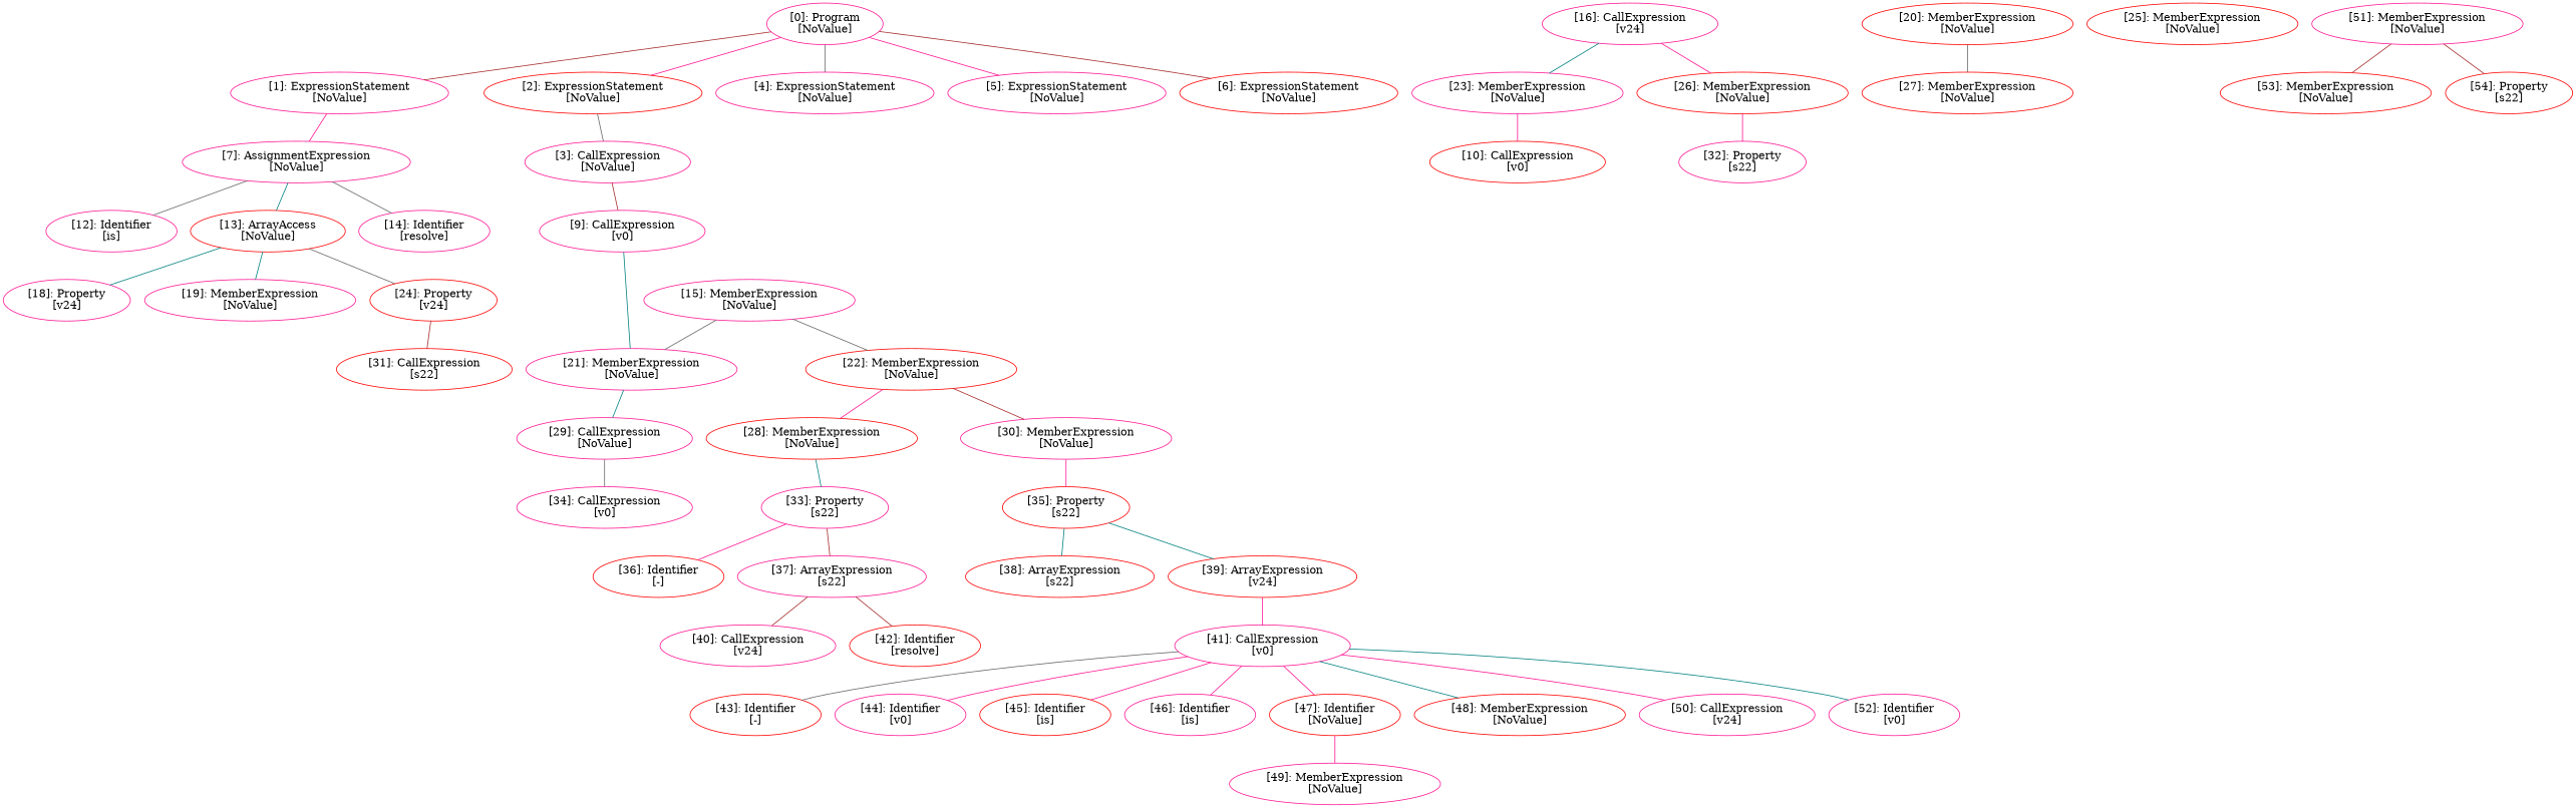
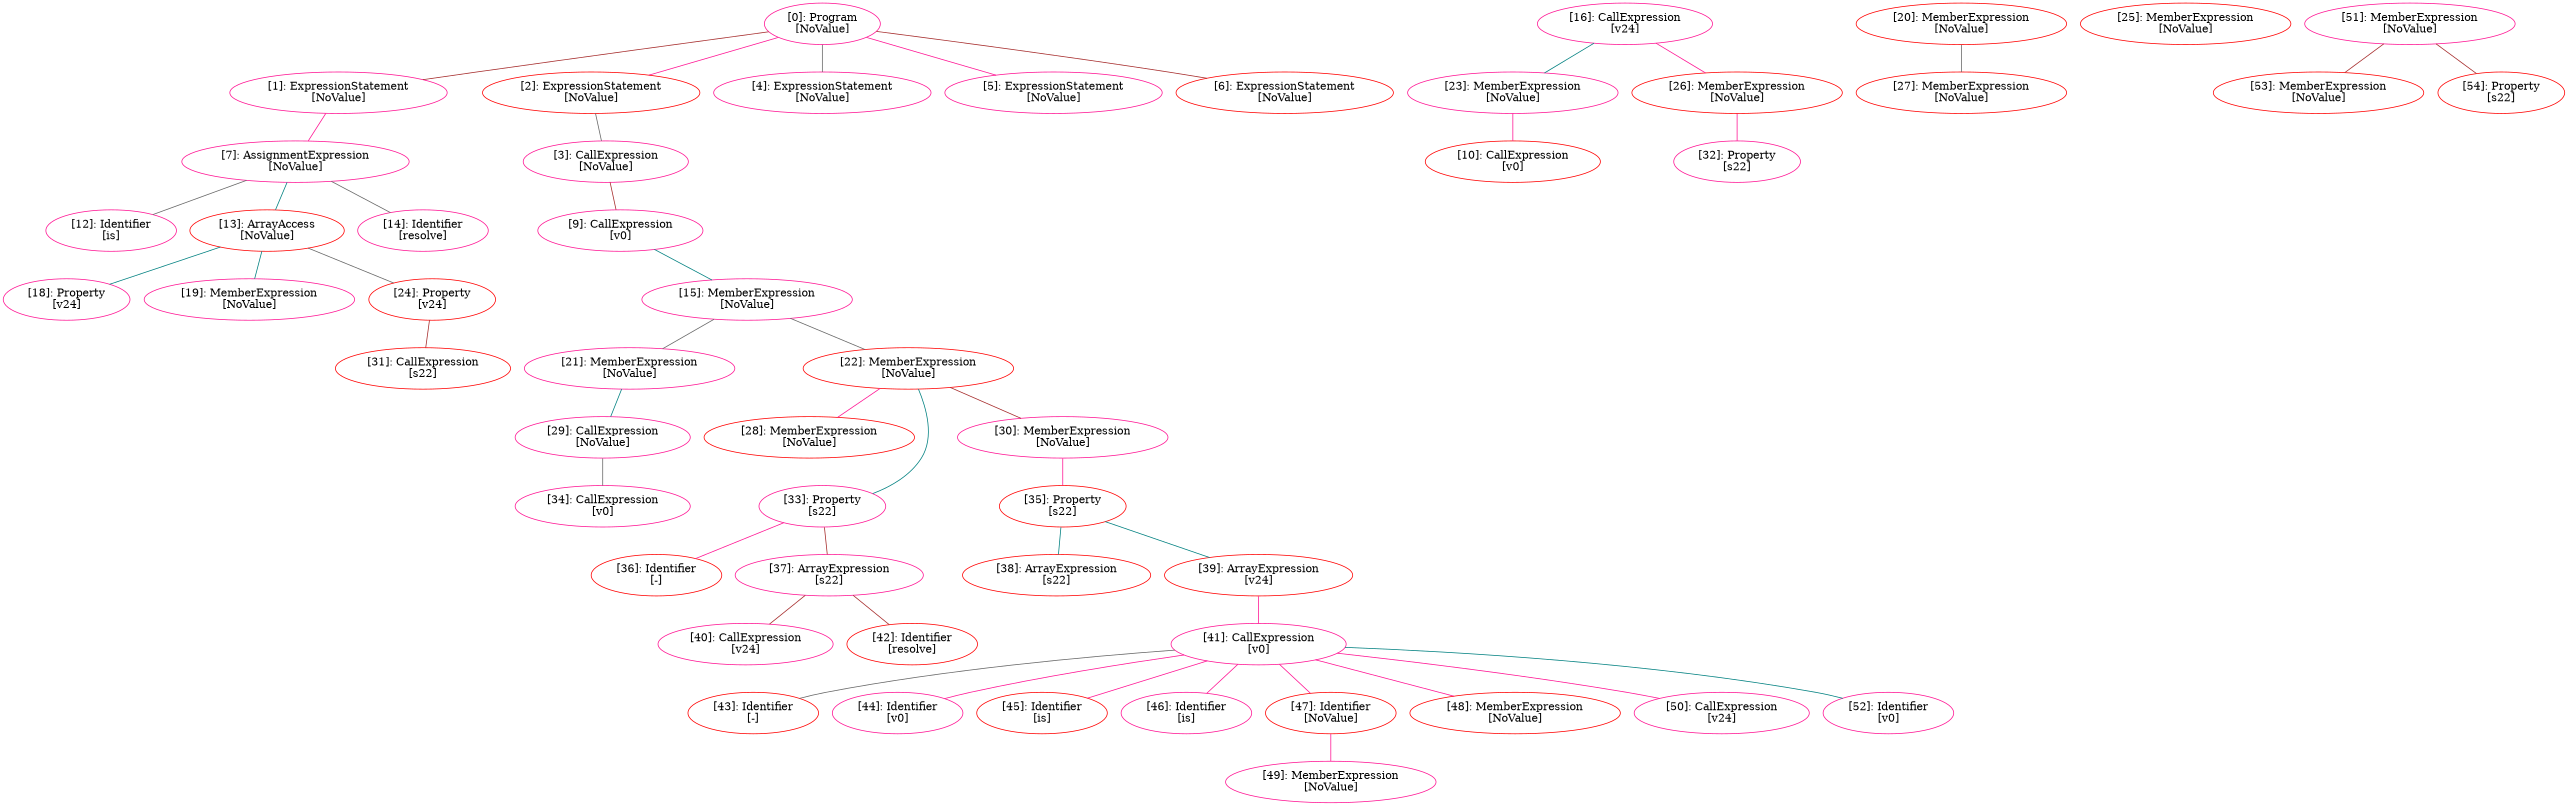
  graph {
    node [color=deeppink]
    edge [color=deeppink]
    n1 [label="[0]: Program\n[NoValue]"]
    n2 [label="[1]: ExpressionStatement\n[NoValue]"]
    n3 [color=red label="[2]: ExpressionStatement\n[NoValue]"]
    n4 [label="[4]: ExpressionStatement\n[NoValue]"]
    n5 [label="[5]: ExpressionStatement\n[NoValue]"]
    n6 [color=red label="[6]: ExpressionStatement\n[NoValue]"]
    n7 [label="[7]: AssignmentExpression\n[NoValue]"]
    n8 [label="[3]: CallExpression\n[NoValue]"]
    n9 [label="[12]: Identifier\n[is]"]
    n10 [color=red label="[13]: ArrayAccess\n[NoValue]"]
    n11 [label="[14]: Identifier\n[resolve]"]
    n12 [label="[9]: CallExpression\n[v0]"]
    n13 [label="[15]: MemberExpression\n[NoValue]"]
    n14 [color=red label="[10]: CallExpression\n[v0]"]
    n15 [label="[18]: Property\n[v24]"]
    n16 [label="[19]: MemberExpression\n[NoValue]"]
    n17 [color=red label="[24]: Property\n[v24]"]
    n18 [label="[21]: MemberExpression\n[NoValue]"]
    n19 [color=red label="[22]: MemberExpression\n[NoValue]"]
    n20 [label="[16]: CallExpression\n[v24]"]
    n21 [label="[23]: MemberExpression\n[NoValue]"]
    n22 [color=red label="[26]: MemberExpression\n[NoValue]"]
    n23 [color=red label="[20]: MemberExpression\n[NoValue]"]
    n24 [color=red label="[27]: MemberExpression\n[NoValue]"]
    n25 [color=red label="[31]: CallExpression\n[s22]"]
    n26 [label="[29]: CallExpression\n[NoValue]"]
    n27 [color=red label="[28]: MemberExpression\n[NoValue]"]
    n28 [label="[30]: MemberExpression\n[NoValue]"]
    n29 [label="[32]: Property\n[s22]"]
    n30 [label="[34]: CallExpression\n[v0]"]
    n31 [label="[33]: Property\n[s22]"]
    n32 [color=red label="[35]: Property\n[s22]"]
    n33 [color=red label="[25]: MemberExpression\n[NoValue]"]
    n34 [color=red label="[36]: Identifier\n[-]"]
    n35 [label="[37]: ArrayExpression\n[s22]"]
    n36 [color=red label="[38]: ArrayExpression\n[s22]"]
    n37 [color=red label="[39]: ArrayExpression\n[v24]"]
    n38 [label="[40]: CallExpression\n[v24]"]
    n39 [color=red label="[42]: Identifier\n[resolve]"]
    n40 [label="[41]: CallExpression\n[v0]"]
    n41 [color=red label="[43]: Identifier\n[-]"]
    n42 [label="[44]: Identifier\n[v0]"]
    n43 [color=red label="[45]: Identifier\n[is]"]
    n44 [label="[46]: Identifier\n[is]"]
    n45 [color=red label="[47]: Identifier\n[NoValue]"]
    n46 [color=red label="[48]: MemberExpression\n[NoValue]"]
    n47 [label="[50]: CallExpression\n[v24]"]
    n48 [label="[52]: Identifier\n[v0]"]
    n49 [label="[49]: MemberExpression\n[NoValue]"]
    n50 [label="[51]: MemberExpression\n[NoValue]"]
    n51 [color=red label="[53]: MemberExpression\n[NoValue]"]
    n52 [color=red label="[54]: Property\n[s22]"]
    n1 -- n2 [color=brown]
    n1 -- n3
    n1 -- n4 [color=gray40]
    n1 -- n5
    n1 -- n6 [color=brown]
    n2 -- n7
    n3 -- n8 [color=gray40]
    n7 -- n9 [color=gray40]
    n7 -- n10 [color=teal]
    n7 -- n11 [color=gray40]
    n8 -- n12 [color=brown]
    n10 -- n15 [color=teal]
    n10 -- n16 [color=teal]
    n10 -- n17 [color=gray40]
-   n12 -- n18 [color=teal]
+   n12 -- n13 [color=teal]
    n13 -- n18 [color=gray40]
    n13 -- n19 [color=gray40]
    n17 -- n25 [color=brown]
    n18 -- n26 [color=teal]
    n19 -- n27
    n19 -- n28 [color=brown]
    n20 -- n21 [color=teal]
    n20 -- n22
    n21 -- n14
    n22 -- n29
    n23 -- n24 [color=gray40]
    n26 -- n30 [color=gray40]
-   n27 -- n31 [color=teal]
+   n19 -- n31 [color=teal]
    n28 -- n32
    n31 -- n34
    n31 -- n35 [color=brown]
    n32 -- n36 [color=teal]
    n32 -- n37 [color=teal]
    n35 -- n38 [color=brown]
    n35 -- n39 [color=brown]
    n37 -- n40
    n40 -- n41 [color=gray40]
    n40 -- n42
    n40 -- n43
    n40 -- n44
    n40 -- n45
-   n40 -- n46 [color=teal]
+   n40 -- n46
    n40 -- n47
    n40 -- n48 [color=teal]
    n45 -- n49
    n50 -- n51 [color=brown]
    n50 -- n52 [color=brown]
  }
